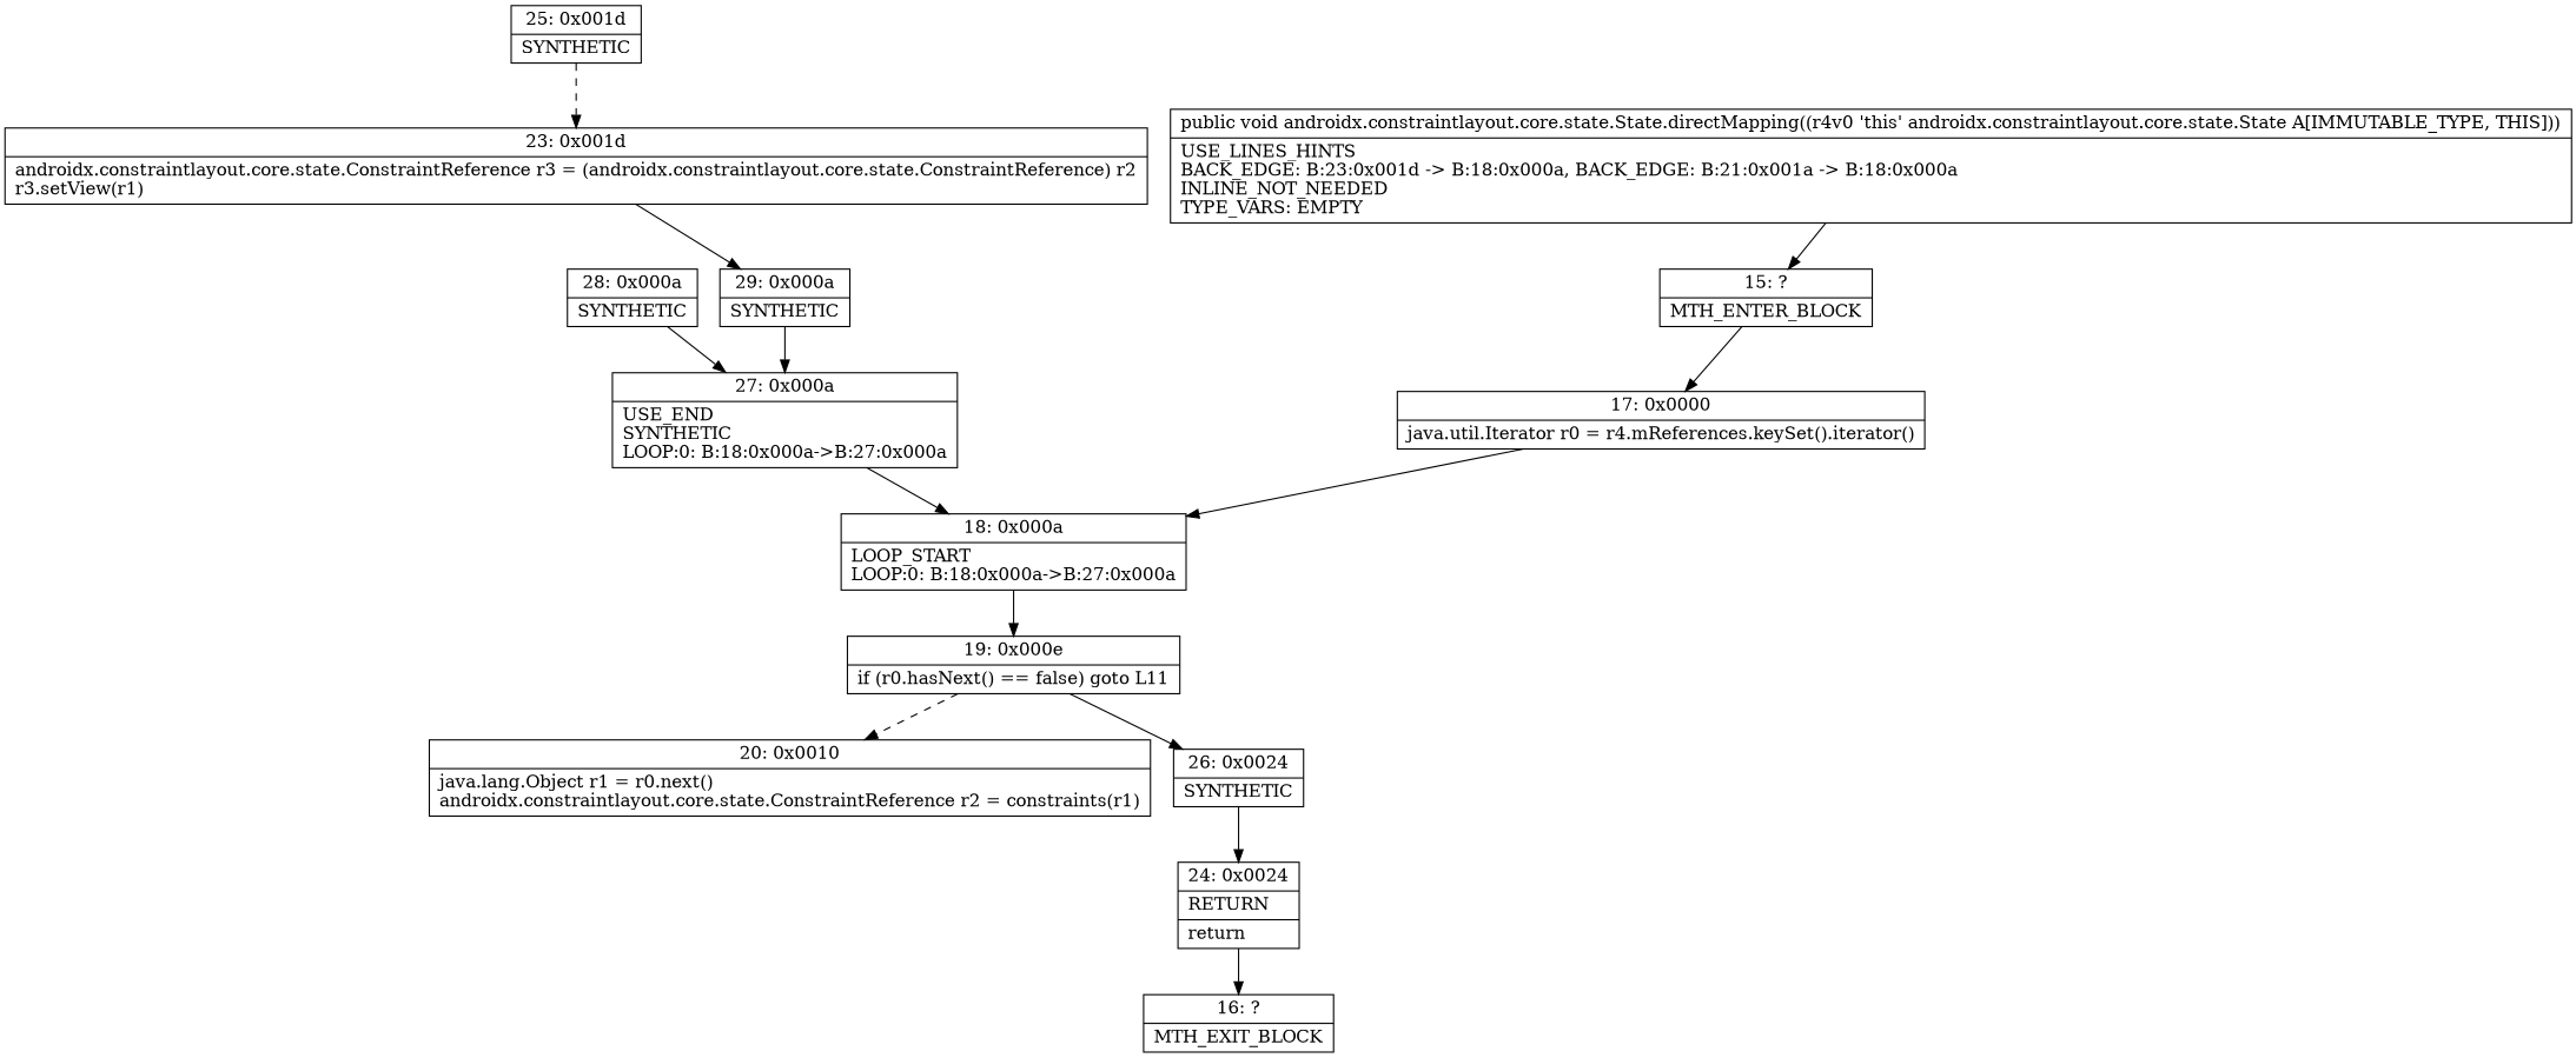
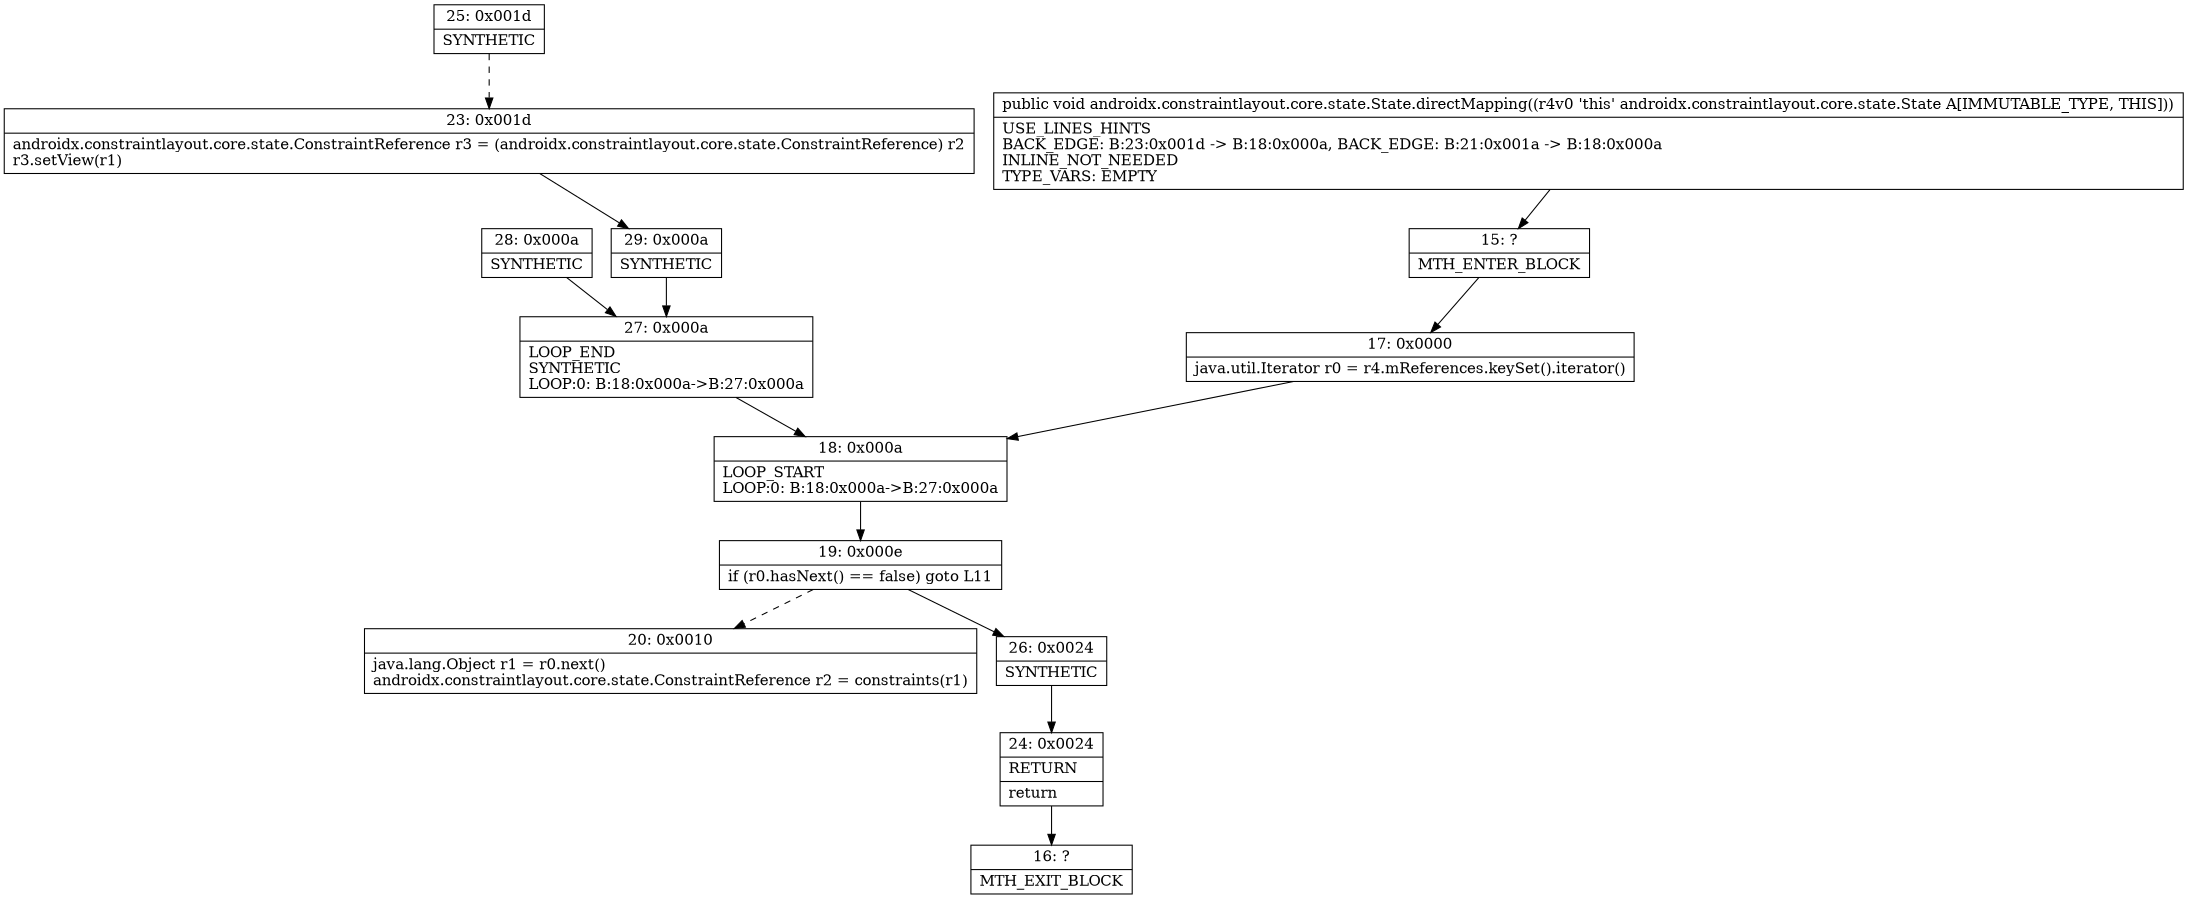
  digraph {
    node [shape=record]
    n1 [label="{15\:\ ?|MTH_ENTER_BLOCK\l}"]
    n2 [label="{17\:\ 0x0000|java.util.Iterator r0 = r4.mReferences.keySet().iterator()\l}"]
    n3 [label="{18\:\ 0x000a|LOOP_START\lLOOP:0: B:18:0x000a\-\>B:27:0x000a\l}"]
    n4 [label="{19\:\ 0x000e|if (r0.hasNext() == false) goto L11\l}"]
    n5 [label="{20\:\ 0x0010|java.lang.Object r1 = r0.next()\landroidx.constraintlayout.core.state.ConstraintReference r2 = constraints(r1)\l}"]
    n6 [label="{26\:\ 0x0024|SYNTHETIC\l}"]
    n7 [label="{24\:\ 0x0024|RETURN\l|return\l}"]
    n8 [label="{25\:\ 0x001d|SYNTHETIC\l}"]
    n9 [label="{23\:\ 0x001d|androidx.constraintlayout.core.state.ConstraintReference r3 = (androidx.constraintlayout.core.state.ConstraintReference) r2\lr3.setView(r1)\l}"]
    n10 [label="{28\:\ 0x000a|SYNTHETIC\l}"]
-   n11 [label="{27\:\ 0x000a|USE_END\lSYNTHETIC\lLOOP:0: B:18:0x000a\-\>B:27:0x000a\l}"]
+   n11 [label="{27\:\ 0x000a|LOOP_END\lSYNTHETIC\lLOOP:0: B:18:0x000a\-\>B:27:0x000a\l}"]
    n12 [label="{29\:\ 0x000a|SYNTHETIC\l}"]
    n13 [label="{16\:\ ?|MTH_EXIT_BLOCK\l}"]
    n14 [label="{public void androidx.constraintlayout.core.state.State.directMapping((r4v0 'this' androidx.constraintlayout.core.state.State A[IMMUTABLE_TYPE, THIS]))  | USE_LINES_HINTS\lBACK_EDGE: B:23:0x001d \-\> B:18:0x000a, BACK_EDGE: B:21:0x001a \-\> B:18:0x000a\lINLINE_NOT_NEEDED\lTYPE_VARS: EMPTY\l}"]
    n1 -> n2
    n2 -> n3
    n3 -> n4
    n4 -> n5 [style=dashed]
    n4 -> n6
    n6 -> n7
    n7 -> n13
    n8 -> n9 [style=dashed]
    n9 -> n12
    n10 -> n11
    n11 -> n3
    n12 -> n11
    n14 -> n1
  }
